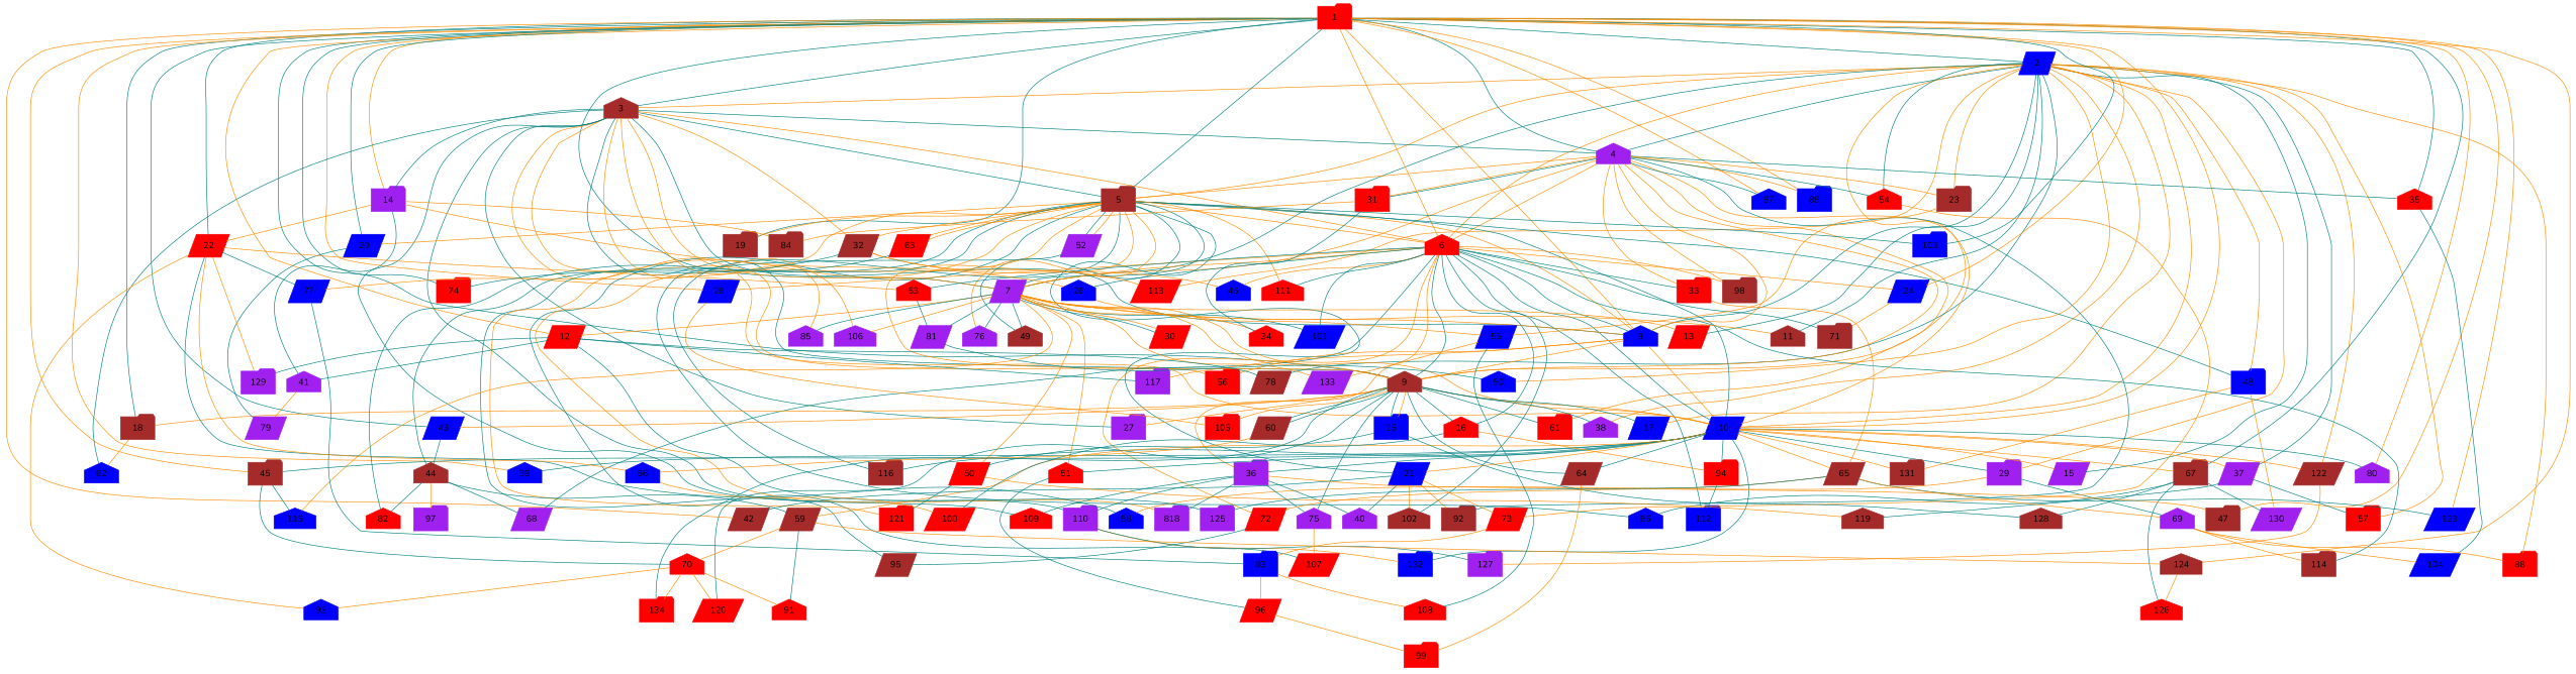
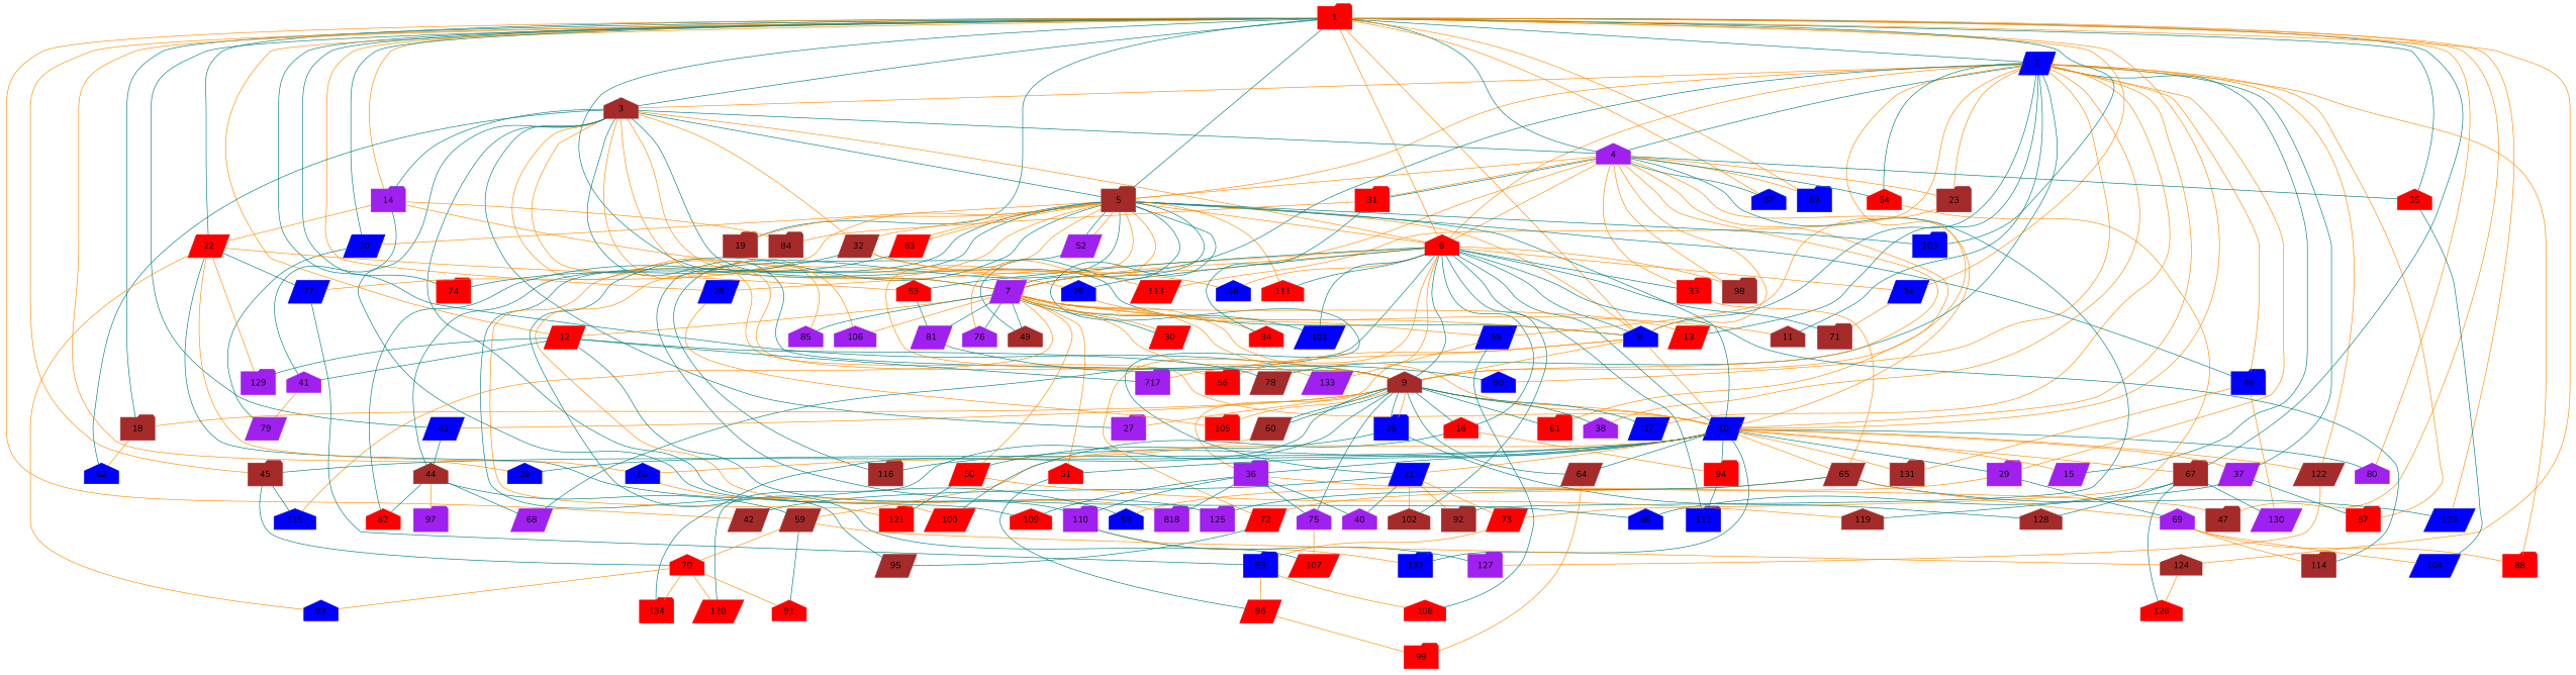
  graph {
    fontname=Nunito
    node [color=red fontname=Nunito shape=folder style=filled]
    edge [color=darkorange fontname=Nunito]
    2 [color=blue shape=parallelogram]
    1
    3 [color=brown shape=house]
    4 [color=purple shape=house]
    5 [color=brown]
    6 [shape=house]
    7 [color=purple shape=parallelogram]
    8 [color=blue shape=house]
    9 [color=brown shape=house]
    10 [color=blue shape=parallelogram]
    12 [shape=parallelogram]
    14 [color=purple]
    18 [color=brown]
    19 [color=brown]
    20 [color=blue shape=parallelogram]
    22 [shape=parallelogram]
    24 [color=blue shape=parallelogram]
    28 [color=blue shape=parallelogram]
    35 [shape=house]
    39 [color=blue shape=house]
    42 [color=brown shape=parallelogram]
    43 [color=blue shape=parallelogram]
    45 [color=brown]
    47 [color=brown]
    67 [color=brown]
    74
    80 [color=purple shape=house]
    87 [color=blue shape=house]
    89 [color=blue]
    103 [color=blue]
    123 [color=blue shape=parallelogram]
    124 [color=brown shape=house]
    11 [color=brown shape=house]
    13 [shape=parallelogram]
    15 [color=purple shape=parallelogram]
    17 [color=blue shape=parallelogram]
    23 [color=brown]
    29 [color=purple]
    37 [color=purple shape=parallelogram]
    38 [color=purple shape=house]
    48 [color=blue]
    54 [shape=house]
    57
    78 [color=brown shape=parallelogram]
    88
    90 [color=blue shape=house]
    113 [shape=parallelogram]
    122 [color=brown shape=parallelogram]
    27 [color=purple]
    32 [color=brown shape=parallelogram]
    56
    62 [color=blue shape=house]
    85 [color=purple shape=house]
    106 [color=purple shape=house]
    109 [shape=house]
    110 [color=purple]
    31
    33
    61
    92 [color=brown]
    98 [color=brown]
    21 [color=blue shape=parallelogram]
    44 [color=brown shape=house]
    49 [color=brown shape=house]
    52 [color=purple shape=parallelogram]
    63 [shape=parallelogram]
    76 [color=purple shape=house]
    77 [color=blue shape=parallelogram]
    95 [color=brown shape=parallelogram]
    107 [shape=parallelogram]
    111 [shape=house]
    116 [color=brown]
    n73 [color=purple label=818]
    121
    16 [shape=house]
    26 [color=blue shape=house]
    36 [color=purple]
    46 [color=blue shape=house]
    53 [shape=house]
    68 [color=purple shape=parallelogram]
    71 [color=brown]
    72 [shape=parallelogram]
    101 [color=blue shape=parallelogram]
    102 [color=brown shape=house]
    112 [color=blue]
    114 [color=brown]
    30 [shape=parallelogram]
    34 [shape=house]
    50 [shape=parallelogram]
    51 [shape=house]
    81 [color=purple shape=parallelogram]
    115 [color=blue shape=house]
    133 [color=purple shape=parallelogram]
-   117 [color=purple]
+   117 [color=purple label=717]
    25 [color=blue]
    60 [color=brown shape=parallelogram]
    64 [color=brown shape=parallelogram]
    75 [color=purple shape=house]
    105
    120 [shape=parallelogram]
    134
    59 [color=brown shape=parallelogram]
    65 [color=brown shape=parallelogram]
    94
    131 [color=brown]
    132 [color=blue]
    41 [color=purple shape=house]
    125 [color=purple]
    129 [color=purple]
    84 [color=brown]
    79 [color=purple shape=parallelogram]
    58 [color=blue shape=house]
    66 [color=blue shape=house]
    93 [color=blue shape=house]
    104 [color=blue shape=parallelogram]
    70 [shape=house]
    128 [color=brown shape=house]
    130 [color=purple shape=parallelogram]
    86 [color=blue shape=house]
    126 [shape=house]
    55 [color=blue shape=parallelogram]
    69 [color=purple shape=house]
    119 [color=brown shape=house]
    73 [shape=parallelogram]
    127 [color=purple]
    40 [color=purple shape=house]
    97 [color=purple]
    82 [shape=house]
    83 [color=blue]
    100 [shape=parallelogram]
    96 [shape=parallelogram]
    99
    91 [shape=house]
    108 [shape=house]
    2 -- 3
    2 -- 4 [color=teal]
    2 -- 5
    2 -- 6
    2 -- 7 [color=teal]
    2 -- 8 [color=teal]
    2 -- 9
    2 -- 10
    2 -- 11 [color=teal]
    2 -- 13 [color=teal]
    2 -- 15 [color=teal]
    2 -- 17
    2 -- 23
    2 -- 29
    2 -- 37 [color=teal]
    2 -- 38
    2 -- 48
    2 -- 54 [color=teal]
    2 -- 57
    2 -- 78 [color=teal]
    2 -- 88
    2 -- 90
    2 -- 113
    2 -- 122
    1 -- 2 [color=teal]
    1 -- 3 [color=teal]
    1 -- 4 [color=teal]
    1 -- 5 [color=teal]
    1 -- 6
    1 -- 7 [color=teal]
    1 -- 8
    1 -- 9 [color=teal]
    1 -- 10
    1 -- 12
    1 -- 14
    1 -- 18 [color=teal]
    1 -- 19 [color=teal]
    1 -- 20 [color=teal]
    1 -- 22 [color=teal]
    1 -- 24
    1 -- 28
    1 -- 35 [color=teal]
    1 -- 39
    1 -- 42
    1 -- 43 [color=teal]
    1 -- 45
    1 -- 47
    1 -- 67 [color=teal]
    1 -- 74 [color=teal]
    1 -- 80
    1 -- 87
    1 -- 89
    1 -- 103 [color=teal]
    1 -- 123
    1 -- 124
    3 -- 4 [color=teal]
    3 -- 5 [color=teal]
    3 -- 6
    3 -- 7
    3 -- 8 [color=teal]
    3 -- 9 [color=teal]
    3 -- 10
    3 -- 14 [color=teal]
    3 -- 27 [color=teal]
    3 -- 32
    3 -- 56
    3 -- 62 [color=teal]
    3 -- 85
    3 -- 106
    3 -- 109 [color=teal]
    3 -- 110 [color=teal]
    4 -- 5
    4 -- 6
    4 -- 7
    4 -- 8
    4 -- 9
    4 -- 10
    4 -- 35 [color=teal]
    4 -- 87 [color=teal]
    4 -- 89
    4 -- 23
    4 -- 54 [color=teal]
    4 -- 31
    4 -- 31 [color=teal]
    4 -- 33
    4 -- 61
    4 -- 92 [color=teal]
    4 -- 98
    5 -- 6
    5 -- 7 [color=teal]
    5 -- 8
    5 -- 9
    5 -- 10 [color=teal]
    5 -- 19
    5 -- 20
    5 -- 103 [color=teal]
    5 -- 48 [color=teal]
    5 -- 32
    5 -- 21 [color=teal]
    5 -- 44 [color=teal]
    5 -- 49 [color=teal]
    5 -- 52 [color=teal]
    5 -- 52
    5 -- 63
    5 -- 63
    5 -- 76
    5 -- 77
    5 -- 95 [color=teal]
    5 -- 107 [color=teal]
    5 -- 111
    5 -- 116 [color=teal]
    5 -- n73
    5 -- 121
    6 -- 7
    6 -- 8 [color=teal]
    6 -- 9 [color=teal]
    6 -- 10 [color=teal]
    6 -- 24
    6 -- 28
    6 -- 33 [color=teal]
    6 -- 98
    6 -- 111 [color=teal]
    6 -- 16 [color=teal]
    6 -- 26 [color=teal]
    6 -- 36
    6 -- 46
    6 -- 53 [color=teal]
    6 -- 68 [color=teal]
    6 -- 71 [color=teal]
    6 -- 72
    6 -- 101 [color=teal]
    6 -- 102 [color=teal]
    6 -- 112 [color=teal]
    6 -- 114 [color=teal]
    7 -- 8
    7 -- 9
    7 -- 10
    7 -- 12
    7 -- 11
    7 -- 13
    7 -- 85 [color=teal]
    7 -- 106
    7 -- 49 [color=teal]
    7 -- 76 [color=teal]
    7 -- 101 [color=teal]
    7 -- 30 [color=teal]
    7 -- 30
    7 -- 34
    7 -- 50
    7 -- 51
    7 -- 81 [color=teal]
    7 -- 115
    7 -- 133
    8 -- 9
    8 -- 10
    8 -- 56
    8 -- 117
    9 -- 10
    9 -- 18
    9 -- 43
    9 -- 17 [color=teal]
    9 -- 38 [color=teal]
    9 -- 27
    9 -- 61 [color=teal]
    9 -- 16 [color=teal]
    9 -- 25 [color=teal]
    9 -- 25
    9 -- 60 [color=teal]
    9 -- 60 [color=teal]
    9 -- 64 [color=teal]
    9 -- 75 [color=teal]
    9 -- 105
    9 -- 120 [color=teal]
    9 -- 134 [color=teal]
    10 -- 39 [color=teal]
    10 -- 45 [color=teal]
    10 -- 67
    10 -- 80 [color=teal]
    10 -- 15
    10 -- 29 [color=teal]
    10 -- 37
    10 -- 122
    10 -- 21
    10 -- 116 [color=teal]
    10 -- 36 [color=teal]
    10 -- 51 [color=teal]
    10 -- 64 [color=teal]
    10 -- 59
    10 -- 65
    10 -- 94 [color=teal]
    10 -- 131
    10 -- 132 [color=teal]
    12 -- 78 [color=teal]
    12 -- 117 [color=teal]
    12 -- 41 [color=teal]
    12 -- 125 [color=teal]
    12 -- 129 [color=teal]
    14 -- 22
    14 -- 26
    14 -- 41 [color=teal]
    14 -- 84
    18 -- 62
    20 -- 79 [color=teal]
    22 -- 77 [color=teal]
    22 -- 53
    22 -- 129
    22 -- 58 [color=teal]
    22 -- 66
    22 -- 93
    24 -- 71
    28 -- 105
    35 -- 104 [color=teal]
    43 -- 44 [color=teal]
    45 -- 115 [color=teal]
    45 -- 70 [color=teal]
    67 -- 128 [color=teal]
    67 -- 130 [color=teal]
    67 -- 86 [color=teal]
    67 -- 126 [color=teal]
    124 -- 126
    23 -- 55
    29 -- 58
    29 -- 69 [color=teal]
    37 -- 57 [color=teal]
    37 -- 119 [color=teal]
    48 -- 131
    48 -- 130
    54 -- 73
    122 -- 127
    32 -- 74 [color=teal]
    32 -- 113
    32 -- 46
    110 -- 132
    110 -- 127 [color=teal]
    31 -- 34 [color=teal]
    31 -- 84
    33 -- 65
    21 -- 42 [color=teal]
    21 -- 92
    21 -- 102
    21 -- 73
    21 -- 40 [color=teal]
    44 -- 68 [color=teal]
    44 -- 59 [color=teal]
    44 -- 97
    44 -- 82 [color=teal]
    52 -- 86 [color=teal]
    63 -- 82 [color=teal]
    77 -- 83 [color=teal]
    16 -- 94
    16 -- 100 [color=teal]
    26 -- 55
    36 -- 47
    36 -- 109 [color=teal]
    36 -- 110 [color=teal]
    36 -- n73 [color=teal]
    36 -- 75 [color=teal]
    36 -- 40 [color=teal]
    53 -- 81 [color=teal]
    72 -- 95 [color=teal]
    50 -- 121 [color=teal]
    50 -- 119
    51 -- 96 [color=teal]
    81 -- 90 [color=teal]
    25 -- 50 [color=teal]
    25 -- 128 [color=teal]
    60 -- 66
    64 -- 99
    75 -- 107
    59 -- 124
    59 -- 70
    59 -- 91 [color=teal]
    65 -- 123 [color=teal]
    65 -- 72
    65 -- 125 [color=teal]
    65 -- 69
    94 -- 112 [color=teal]
    41 -- 79
    66 -- 100
    70 -- 120
    70 -- 134
    70 -- 93
    70 -- 91
    55 -- 133
    55 -- 108 [color=teal]
    69 -- 88
    69 -- 114
    69 -- 104
    73 -- 83
    83 -- 96
    83 -- 108
    96 -- 99
  }
